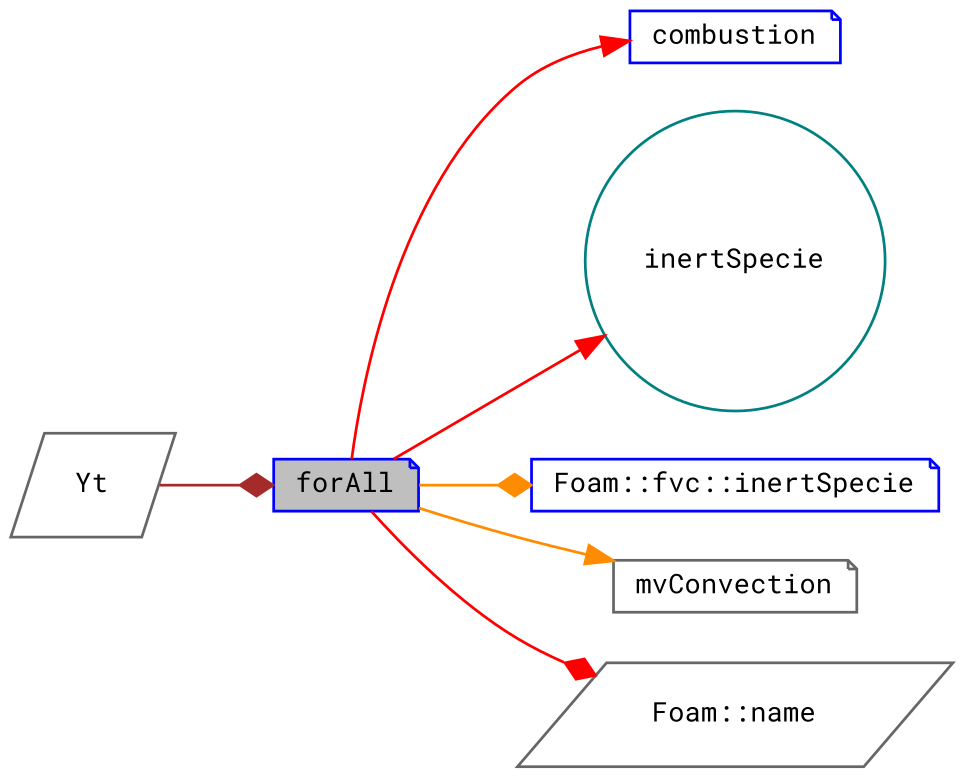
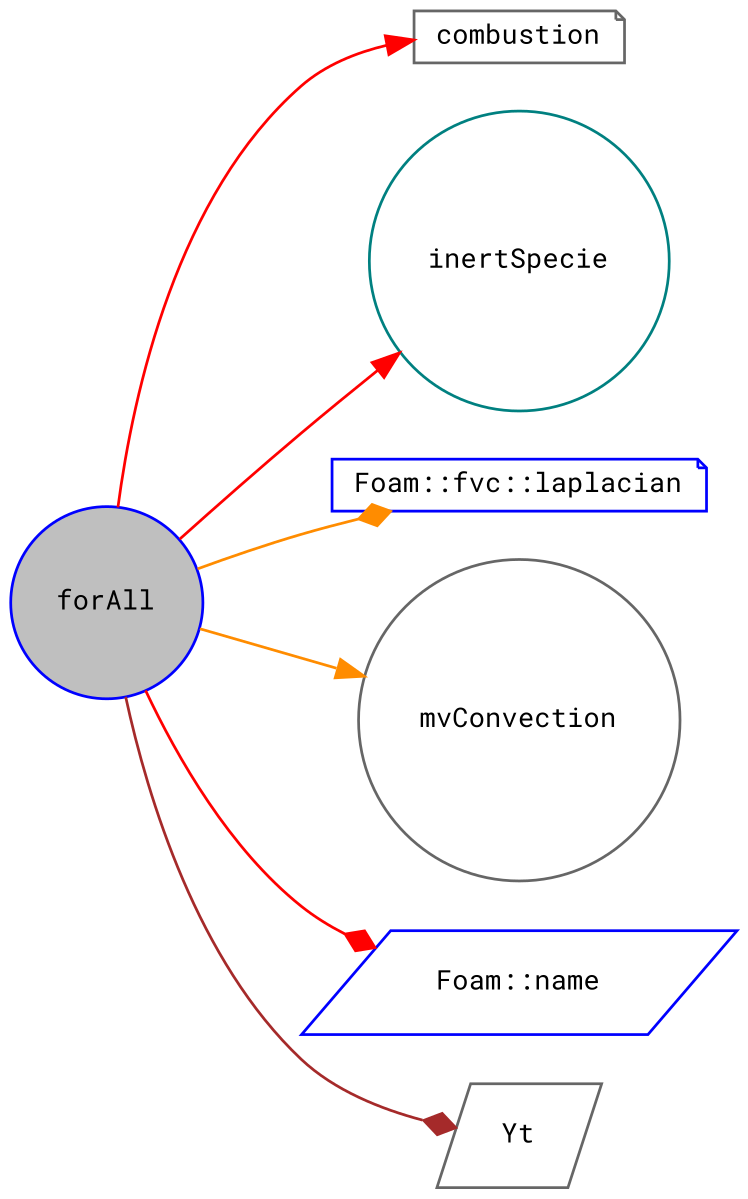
  digraph {
    fontname="Roboto Mono"
    rankdir=LR
    node [color=blue fontname="Roboto Mono" fontsize=10 shape=note]
    edge [arrowhead=normal color=red fontname="Roboto Mono" fontsize=10 labelfontname=FreeSans labelfontsize=10 style=solid]
-   n1 [fillcolor=grey75 fontcolor=black height=0.2 label=forAll style=filled width=0.4]
-   n2 [height=0.2 label=combustion width=0.4]
+   n1 [fillcolor=grey75 fontcolor=black height=0.2 label=forAll shape=circle style=filled width=0.4]
+   n2 [color=gray40 height=0.2 label=combustion width=0.4]
    n3 [color=teal height=0.2 label=inertSpecie shape=circle width=0.4]
-   n4 [height=0.2 label="Foam::fvc::inertSpecie" width=0.4]
-   n5 [color=gray40 height=0.2 label=mvConvection width=0.4]
-   n6 [color=gray40 height=0.2 label="Foam::name" shape=parallelogram width=0.4]
+   n4 [height=0.2 label="Foam::fvc::laplacian" width=0.4]
+   n5 [color=gray40 height=0.2 label=mvConvection shape=circle width=0.4]
+   n6 [height=0.2 label="Foam::name" shape=parallelogram width=0.4]
    n7 [color=gray40 height=0.2 label=Yt shape=parallelogram width=0.4]
    n1 -> n2
    n1 -> n3
    n1 -> n4 [arrowhead=diamond color=darkorange]
    n1 -> n5 [color=darkorange]
    n1 -> n6 [arrowhead=diamond]
-   n7 -> n1 [arrowhead=diamond color=brown]
+   n1 -> n7 [arrowhead=diamond color=brown]
  }
